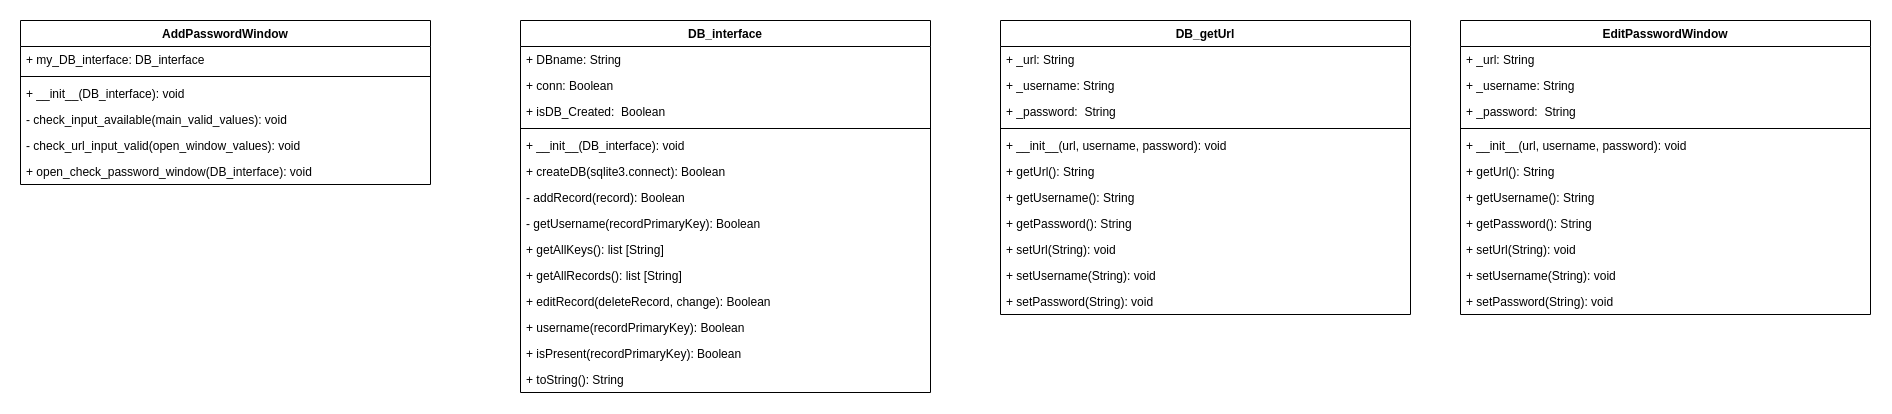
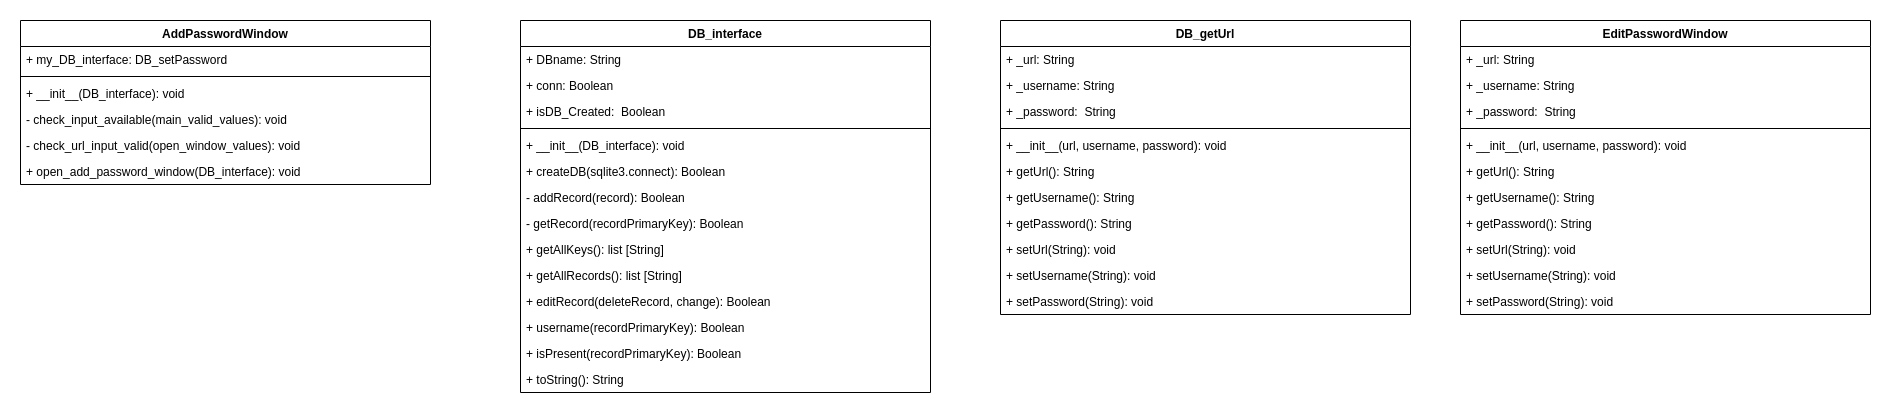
  <mxCell id="0" />
  <mxCell id="1" parent="0" />
  <mxCell id="2" value="AddPasswordWindow" style="swimlane;fontStyle=1;align=center;verticalAlign=top;childLayout=stackLayout;horizontal=1;startSize=26;horizontalStack=0;resizeParent=1;resizeParentMax=0;resizeLast=0;collapsible=1;marginBottom=0;" parent="1" vertex="1"><mxGeometry x="20" y="20" width="410" height="164" as="geometry" /></mxCell>
- <mxCell id="3" value="+ my_DB_interface: DB_interface" style="text;strokeColor=none;fillColor=none;align=left;verticalAlign=top;spacingLeft=4;spacingRight=4;overflow=hidden;rotatable=0;points=[[0,0.5],[1,0.5]];portConstraint=eastwest;" parent="2" vertex="1"><mxGeometry y="26" width="410" height="26" as="geometry" /></mxCell>
+ <mxCell id="3" value="+ my_DB_interface: DB_setPassword" style="text;strokeColor=none;fillColor=none;align=left;verticalAlign=top;spacingLeft=4;spacingRight=4;overflow=hidden;rotatable=0;points=[[0,0.5],[1,0.5]];portConstraint=eastwest;" parent="2" vertex="1"><mxGeometry y="26" width="410" height="26" as="geometry" /></mxCell>
  <mxCell id="4" value="" style="line;strokeWidth=1;fillColor=none;align=left;verticalAlign=middle;spacingTop=-1;spacingLeft=3;spacingRight=3;rotatable=0;labelPosition=right;points=[];portConstraint=eastwest;strokeColor=inherit;" parent="2" vertex="1"><mxGeometry y="52" width="410" height="8" as="geometry" /></mxCell>
  <mxCell id="5" value="+ __init__(DB_interface): void" style="text;strokeColor=none;fillColor=none;align=left;verticalAlign=top;spacingLeft=4;spacingRight=4;overflow=hidden;rotatable=0;points=[[0,0.5],[1,0.5]];portConstraint=eastwest;" parent="2" vertex="1"><mxGeometry y="60" width="410" height="26" as="geometry" /></mxCell>
  <mxCell id="6" value="- check_input_available(main_valid_values): void" style="text;strokeColor=none;fillColor=none;align=left;verticalAlign=top;spacingLeft=4;spacingRight=4;overflow=hidden;rotatable=0;points=[[0,0.5],[1,0.5]];portConstraint=eastwest;" parent="2" vertex="1"><mxGeometry y="86" width="410" height="26" as="geometry" /></mxCell>
  <mxCell id="7" value="- check_url_input_valid(open_window_values): void" style="text;strokeColor=none;fillColor=none;align=left;verticalAlign=top;spacingLeft=4;spacingRight=4;overflow=hidden;rotatable=0;points=[[0,0.5],[1,0.5]];portConstraint=eastwest;" parent="2" vertex="1"><mxGeometry y="112" width="410" height="26" as="geometry" /></mxCell>
- <mxCell id="8" value="+ open_check_password_window(DB_interface): void" style="text;strokeColor=none;fillColor=none;align=left;verticalAlign=top;spacingLeft=4;spacingRight=4;overflow=hidden;rotatable=0;points=[[0,0.5],[1,0.5]];portConstraint=eastwest;" parent="2" vertex="1"><mxGeometry y="138" width="410" height="26" as="geometry" /></mxCell>
+ <mxCell id="8" value="+ open_add_password_window(DB_interface): void" style="text;strokeColor=none;fillColor=none;align=left;verticalAlign=top;spacingLeft=4;spacingRight=4;overflow=hidden;rotatable=0;points=[[0,0.5],[1,0.5]];portConstraint=eastwest;" parent="2" vertex="1"><mxGeometry y="138" width="410" height="26" as="geometry" /></mxCell>
  <mxCell id="9" value="DB_interface" style="swimlane;fontStyle=1;align=center;verticalAlign=top;childLayout=stackLayout;horizontal=1;startSize=26;horizontalStack=0;resizeParent=1;resizeParentMax=0;resizeLast=0;collapsible=1;marginBottom=0;" parent="1" vertex="1"><mxGeometry x="520" y="20" width="410" height="372" as="geometry" /></mxCell>
  <mxCell id="10" value="+ DBname: String" style="text;strokeColor=none;fillColor=none;align=left;verticalAlign=top;spacingLeft=4;spacingRight=4;overflow=hidden;rotatable=0;points=[[0,0.5],[1,0.5]];portConstraint=eastwest;" parent="9" vertex="1"><mxGeometry y="26" width="410" height="26" as="geometry" /></mxCell>
  <mxCell id="11" value="+ conn: Boolean" style="text;strokeColor=none;fillColor=none;align=left;verticalAlign=top;spacingLeft=4;spacingRight=4;overflow=hidden;rotatable=0;points=[[0,0.5],[1,0.5]];portConstraint=eastwest;" parent="9" vertex="1"><mxGeometry y="52" width="410" height="26" as="geometry" /></mxCell>
  <mxCell id="12" value="+ isDB_Created:  Boolean" style="text;strokeColor=none;fillColor=none;align=left;verticalAlign=top;spacingLeft=4;spacingRight=4;overflow=hidden;rotatable=0;points=[[0,0.5],[1,0.5]];portConstraint=eastwest;" parent="9" vertex="1"><mxGeometry y="78" width="410" height="26" as="geometry" /></mxCell>
  <mxCell id="13" value="" style="line;strokeWidth=1;fillColor=none;align=left;verticalAlign=middle;spacingTop=-1;spacingLeft=3;spacingRight=3;rotatable=0;labelPosition=right;points=[];portConstraint=eastwest;strokeColor=inherit;" parent="9" vertex="1"><mxGeometry y="104" width="410" height="8" as="geometry" /></mxCell>
  <mxCell id="14" value="+ __init__(DB_interface): void" style="text;strokeColor=none;fillColor=none;align=left;verticalAlign=top;spacingLeft=4;spacingRight=4;overflow=hidden;rotatable=0;points=[[0,0.5],[1,0.5]];portConstraint=eastwest;" parent="9" vertex="1"><mxGeometry y="112" width="410" height="26" as="geometry" /></mxCell>
  <mxCell id="15" value="+ createDB(sqlite3.connect): Boolean" style="text;strokeColor=none;fillColor=none;align=left;verticalAlign=top;spacingLeft=4;spacingRight=4;overflow=hidden;rotatable=0;points=[[0,0.5],[1,0.5]];portConstraint=eastwest;" vertex="1" parent="9"><mxGeometry y="138" width="410" height="26" as="geometry" /></mxCell>
  <mxCell id="16" value="- addRecord(record): Boolean&#10;" style="text;strokeColor=none;fillColor=none;align=left;verticalAlign=top;spacingLeft=4;spacingRight=4;overflow=hidden;rotatable=0;points=[[0,0.5],[1,0.5]];portConstraint=eastwest;" parent="9" vertex="1"><mxGeometry y="164" width="410" height="26" as="geometry" /></mxCell>
- <mxCell id="17" value="- getUsername(recordPrimaryKey): Boolean&#10;" style="text;strokeColor=none;fillColor=none;align=left;verticalAlign=top;spacingLeft=4;spacingRight=4;overflow=hidden;rotatable=0;points=[[0,0.5],[1,0.5]];portConstraint=eastwest;" parent="9" vertex="1"><mxGeometry y="190" width="410" height="26" as="geometry" /></mxCell>
+ <mxCell id="17" value="- getRecord(recordPrimaryKey): Boolean&#10;" style="text;strokeColor=none;fillColor=none;align=left;verticalAlign=top;spacingLeft=4;spacingRight=4;overflow=hidden;rotatable=0;points=[[0,0.5],[1,0.5]];portConstraint=eastwest;" parent="9" vertex="1"><mxGeometry y="190" width="410" height="26" as="geometry" /></mxCell>
  <mxCell id="18" value="+ getAllKeys(): list [String]" style="text;strokeColor=none;fillColor=none;align=left;verticalAlign=top;spacingLeft=4;spacingRight=4;overflow=hidden;rotatable=0;points=[[0,0.5],[1,0.5]];portConstraint=eastwest;" parent="9" vertex="1"><mxGeometry y="216" width="410" height="26" as="geometry" /></mxCell>
  <mxCell id="19" value="+ getAllRecords(): list [String]" style="text;strokeColor=none;fillColor=none;align=left;verticalAlign=top;spacingLeft=4;spacingRight=4;overflow=hidden;rotatable=0;points=[[0,0.5],[1,0.5]];portConstraint=eastwest;" parent="9" vertex="1"><mxGeometry y="242" width="410" height="26" as="geometry" /></mxCell>
  <mxCell id="20" value="+ editRecord(deleteRecord, change): Boolean" style="text;strokeColor=none;fillColor=none;align=left;verticalAlign=top;spacingLeft=4;spacingRight=4;overflow=hidden;rotatable=0;points=[[0,0.5],[1,0.5]];portConstraint=eastwest;" parent="9" vertex="1"><mxGeometry y="268" width="410" height="26" as="geometry" /></mxCell>
  <mxCell id="21" value="+ username(recordPrimaryKey): Boolean" style="text;strokeColor=none;fillColor=none;align=left;verticalAlign=top;spacingLeft=4;spacingRight=4;overflow=hidden;rotatable=0;points=[[0,0.5],[1,0.5]];portConstraint=eastwest;" parent="9" vertex="1"><mxGeometry y="294" width="410" height="26" as="geometry" /></mxCell>
  <mxCell id="22" value="+ isPresent(recordPrimaryKey): Boolean" style="text;strokeColor=none;fillColor=none;align=left;verticalAlign=top;spacingLeft=4;spacingRight=4;overflow=hidden;rotatable=0;points=[[0,0.5],[1,0.5]];portConstraint=eastwest;" parent="9" vertex="1"><mxGeometry y="320" width="410" height="26" as="geometry" /></mxCell>
  <mxCell id="23" value="+ toString(): String" style="text;strokeColor=none;fillColor=none;align=left;verticalAlign=top;spacingLeft=4;spacingRight=4;overflow=hidden;rotatable=0;points=[[0,0.5],[1,0.5]];portConstraint=eastwest;" parent="9" vertex="1"><mxGeometry y="346" width="410" height="26" as="geometry" /></mxCell>
  <mxCell id="24" value="DB_getUrl" style="swimlane;fontStyle=1;align=center;verticalAlign=top;childLayout=stackLayout;horizontal=1;startSize=26;horizontalStack=0;resizeParent=1;resizeParentMax=0;resizeLast=0;collapsible=1;marginBottom=0;" vertex="1" parent="1"><mxGeometry x="1000" y="20" width="410" height="294" as="geometry" /></mxCell>
  <mxCell id="25" value="+ _url: String" style="text;strokeColor=none;fillColor=none;align=left;verticalAlign=top;spacingLeft=4;spacingRight=4;overflow=hidden;rotatable=0;points=[[0,0.5],[1,0.5]];portConstraint=eastwest;" vertex="1" parent="24"><mxGeometry y="26" width="410" height="26" as="geometry" /></mxCell>
  <mxCell id="26" value="+ _username: String" style="text;strokeColor=none;fillColor=none;align=left;verticalAlign=top;spacingLeft=4;spacingRight=4;overflow=hidden;rotatable=0;points=[[0,0.5],[1,0.5]];portConstraint=eastwest;" vertex="1" parent="24"><mxGeometry y="52" width="410" height="26" as="geometry" /></mxCell>
  <mxCell id="27" value="+ _password:  String" style="text;strokeColor=none;fillColor=none;align=left;verticalAlign=top;spacingLeft=4;spacingRight=4;overflow=hidden;rotatable=0;points=[[0,0.5],[1,0.5]];portConstraint=eastwest;" vertex="1" parent="24"><mxGeometry y="78" width="410" height="26" as="geometry" /></mxCell>
  <mxCell id="28" value="" style="line;strokeWidth=1;fillColor=none;align=left;verticalAlign=middle;spacingTop=-1;spacingLeft=3;spacingRight=3;rotatable=0;labelPosition=right;points=[];portConstraint=eastwest;strokeColor=inherit;" vertex="1" parent="24"><mxGeometry y="104" width="410" height="8" as="geometry" /></mxCell>
  <mxCell id="29" value="+ __init__(url, username, password): void" style="text;strokeColor=none;fillColor=none;align=left;verticalAlign=top;spacingLeft=4;spacingRight=4;overflow=hidden;rotatable=0;points=[[0,0.5],[1,0.5]];portConstraint=eastwest;" vertex="1" parent="24"><mxGeometry y="112" width="410" height="26" as="geometry" /></mxCell>
  <mxCell id="30" value="+ getUrl(): String" style="text;strokeColor=none;fillColor=none;align=left;verticalAlign=top;spacingLeft=4;spacingRight=4;overflow=hidden;rotatable=0;points=[[0,0.5],[1,0.5]];portConstraint=eastwest;" vertex="1" parent="24"><mxGeometry y="138" width="410" height="26" as="geometry" /></mxCell>
  <mxCell id="31" value="+ getUsername(): String&#10;" style="text;strokeColor=none;fillColor=none;align=left;verticalAlign=top;spacingLeft=4;spacingRight=4;overflow=hidden;rotatable=0;points=[[0,0.5],[1,0.5]];portConstraint=eastwest;" vertex="1" parent="24"><mxGeometry y="164" width="410" height="26" as="geometry" /></mxCell>
  <mxCell id="32" value="+ getPassword(): String&#10;" style="text;strokeColor=none;fillColor=none;align=left;verticalAlign=top;spacingLeft=4;spacingRight=4;overflow=hidden;rotatable=0;points=[[0,0.5],[1,0.5]];portConstraint=eastwest;" vertex="1" parent="24"><mxGeometry y="190" width="410" height="26" as="geometry" /></mxCell>
  <mxCell id="33" value="+ setUrl(String): void" style="text;strokeColor=none;fillColor=none;align=left;verticalAlign=top;spacingLeft=4;spacingRight=4;overflow=hidden;rotatable=0;points=[[0,0.5],[1,0.5]];portConstraint=eastwest;" vertex="1" parent="24"><mxGeometry y="216" width="410" height="26" as="geometry" /></mxCell>
  <mxCell id="34" value="+ setUsername(String): void" style="text;strokeColor=none;fillColor=none;align=left;verticalAlign=top;spacingLeft=4;spacingRight=4;overflow=hidden;rotatable=0;points=[[0,0.5],[1,0.5]];portConstraint=eastwest;" vertex="1" parent="24"><mxGeometry y="242" width="410" height="26" as="geometry" /></mxCell>
  <mxCell id="35" value="+ setPassword(String): void" style="text;strokeColor=none;fillColor=none;align=left;verticalAlign=top;spacingLeft=4;spacingRight=4;overflow=hidden;rotatable=0;points=[[0,0.5],[1,0.5]];portConstraint=eastwest;" vertex="1" parent="24"><mxGeometry y="268" width="410" height="26" as="geometry" /></mxCell>
  <mxCell id="36" value="EditPasswordWindow" style="swimlane;fontStyle=1;align=center;verticalAlign=top;childLayout=stackLayout;horizontal=1;startSize=26;horizontalStack=0;resizeParent=1;resizeParentMax=0;resizeLast=0;collapsible=1;marginBottom=0;" vertex="1" parent="1"><mxGeometry x="1460" y="20" width="410" height="294" as="geometry" /></mxCell>
  <mxCell id="37" value="+ _url: String" style="text;strokeColor=none;fillColor=none;align=left;verticalAlign=top;spacingLeft=4;spacingRight=4;overflow=hidden;rotatable=0;points=[[0,0.5],[1,0.5]];portConstraint=eastwest;" vertex="1" parent="36"><mxGeometry y="26" width="410" height="26" as="geometry" /></mxCell>
  <mxCell id="38" value="+ _username: String" style="text;strokeColor=none;fillColor=none;align=left;verticalAlign=top;spacingLeft=4;spacingRight=4;overflow=hidden;rotatable=0;points=[[0,0.5],[1,0.5]];portConstraint=eastwest;" vertex="1" parent="36"><mxGeometry y="52" width="410" height="26" as="geometry" /></mxCell>
  <mxCell id="39" value="+ _password:  String" style="text;strokeColor=none;fillColor=none;align=left;verticalAlign=top;spacingLeft=4;spacingRight=4;overflow=hidden;rotatable=0;points=[[0,0.5],[1,0.5]];portConstraint=eastwest;" vertex="1" parent="36"><mxGeometry y="78" width="410" height="26" as="geometry" /></mxCell>
  <mxCell id="40" value="" style="line;strokeWidth=1;fillColor=none;align=left;verticalAlign=middle;spacingTop=-1;spacingLeft=3;spacingRight=3;rotatable=0;labelPosition=right;points=[];portConstraint=eastwest;strokeColor=inherit;" vertex="1" parent="36"><mxGeometry y="104" width="410" height="8" as="geometry" /></mxCell>
  <mxCell id="41" value="+ __init__(url, username, password): void" style="text;strokeColor=none;fillColor=none;align=left;verticalAlign=top;spacingLeft=4;spacingRight=4;overflow=hidden;rotatable=0;points=[[0,0.5],[1,0.5]];portConstraint=eastwest;" vertex="1" parent="36"><mxGeometry y="112" width="410" height="26" as="geometry" /></mxCell>
  <mxCell id="42" value="+ getUrl(): String" style="text;strokeColor=none;fillColor=none;align=left;verticalAlign=top;spacingLeft=4;spacingRight=4;overflow=hidden;rotatable=0;points=[[0,0.5],[1,0.5]];portConstraint=eastwest;" vertex="1" parent="36"><mxGeometry y="138" width="410" height="26" as="geometry" /></mxCell>
  <mxCell id="43" value="+ getUsername(): String&#10;" style="text;strokeColor=none;fillColor=none;align=left;verticalAlign=top;spacingLeft=4;spacingRight=4;overflow=hidden;rotatable=0;points=[[0,0.5],[1,0.5]];portConstraint=eastwest;" vertex="1" parent="36"><mxGeometry y="164" width="410" height="26" as="geometry" /></mxCell>
  <mxCell id="44" value="+ getPassword(): String&#10;" style="text;strokeColor=none;fillColor=none;align=left;verticalAlign=top;spacingLeft=4;spacingRight=4;overflow=hidden;rotatable=0;points=[[0,0.5],[1,0.5]];portConstraint=eastwest;" vertex="1" parent="36"><mxGeometry y="190" width="410" height="26" as="geometry" /></mxCell>
  <mxCell id="45" value="+ setUrl(String): void" style="text;strokeColor=none;fillColor=none;align=left;verticalAlign=top;spacingLeft=4;spacingRight=4;overflow=hidden;rotatable=0;points=[[0,0.5],[1,0.5]];portConstraint=eastwest;" vertex="1" parent="36"><mxGeometry y="216" width="410" height="26" as="geometry" /></mxCell>
  <mxCell id="46" value="+ setUsername(String): void" style="text;strokeColor=none;fillColor=none;align=left;verticalAlign=top;spacingLeft=4;spacingRight=4;overflow=hidden;rotatable=0;points=[[0,0.5],[1,0.5]];portConstraint=eastwest;" vertex="1" parent="36"><mxGeometry y="242" width="410" height="26" as="geometry" /></mxCell>
  <mxCell id="47" value="+ setPassword(String): void" style="text;strokeColor=none;fillColor=none;align=left;verticalAlign=top;spacingLeft=4;spacingRight=4;overflow=hidden;rotatable=0;points=[[0,0.5],[1,0.5]];portConstraint=eastwest;" vertex="1" parent="36"><mxGeometry y="268" width="410" height="26" as="geometry" /></mxCell>
